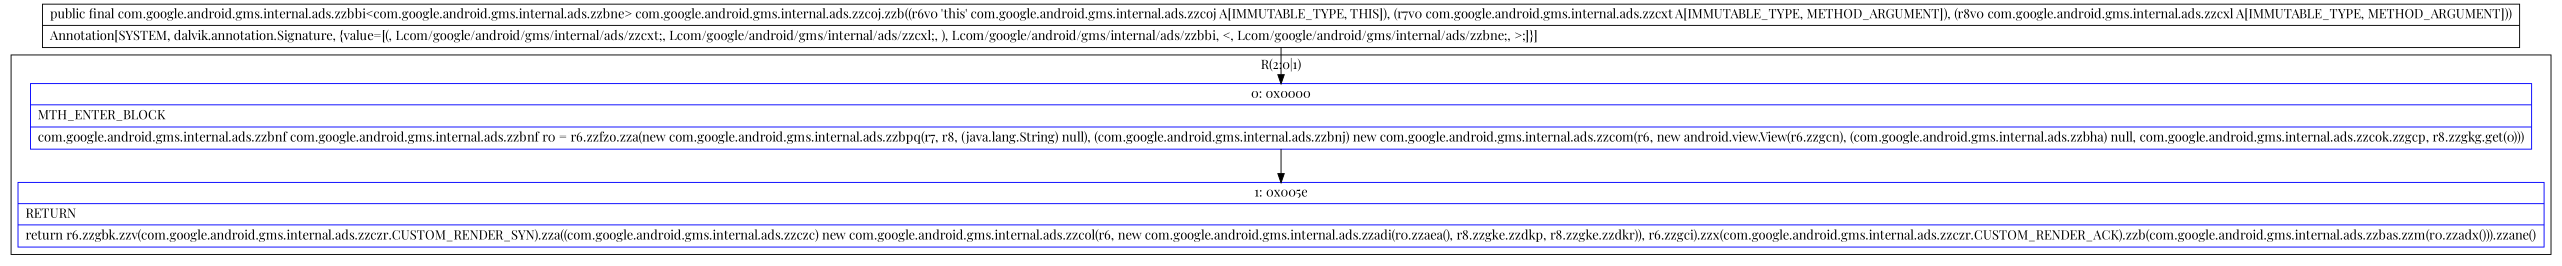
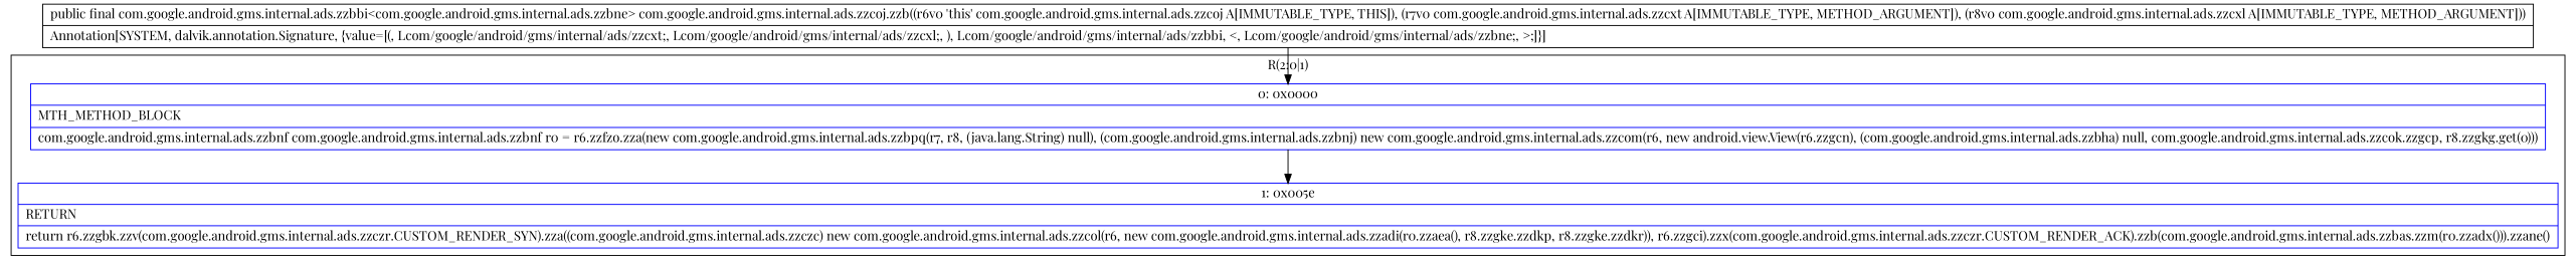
  digraph {
    fontname="Playfair Display"
    node [color=blue shape=record fontname="Playfair Display"]
    edge [fontname="Playfair Display"]
-   n1 [label="{0\:\ 0x0000|MTH_ENTER_BLOCK\l|com.google.android.gms.internal.ads.zzbnf com.google.android.gms.internal.ads.zzbnf r0 = r6.zzfzo.zza(new com.google.android.gms.internal.ads.zzbpq(r7, r8, (java.lang.String) null), (com.google.android.gms.internal.ads.zzbnj) new com.google.android.gms.internal.ads.zzcom(r6, new android.view.View(r6.zzgcn), (com.google.android.gms.internal.ads.zzbha) null, com.google.android.gms.internal.ads.zzcok.zzgcp, r8.zzgkg.get(0)))\l}"]
+   n1 [label="{0\:\ 0x0000|MTH_METHOD_BLOCK\l|com.google.android.gms.internal.ads.zzbnf com.google.android.gms.internal.ads.zzbnf r0 = r6.zzfzo.zza(new com.google.android.gms.internal.ads.zzbpq(r7, r8, (java.lang.String) null), (com.google.android.gms.internal.ads.zzbnj) new com.google.android.gms.internal.ads.zzcom(r6, new android.view.View(r6.zzgcn), (com.google.android.gms.internal.ads.zzbha) null, com.google.android.gms.internal.ads.zzcok.zzgcp, r8.zzgkg.get(0)))\l}"]
    n2 [label="{1\:\ 0x005e|RETURN\l|return r6.zzgbk.zzv(com.google.android.gms.internal.ads.zzczr.CUSTOM_RENDER_SYN).zza((com.google.android.gms.internal.ads.zzczc) new com.google.android.gms.internal.ads.zzcol(r6, new com.google.android.gms.internal.ads.zzadi(r0.zzaea(), r8.zzgke.zzdkp, r8.zzgke.zzdkr)), r6.zzgci).zzx(com.google.android.gms.internal.ads.zzczr.CUSTOM_RENDER_ACK).zzb(com.google.android.gms.internal.ads.zzbas.zzm(r0.zzadx())).zzane()\l}"]
    n3 [label="{public final com.google.android.gms.internal.ads.zzbbi\<com.google.android.gms.internal.ads.zzbne\> com.google.android.gms.internal.ads.zzcoj.zzb((r6v0 'this' com.google.android.gms.internal.ads.zzcoj A[IMMUTABLE_TYPE, THIS]), (r7v0 com.google.android.gms.internal.ads.zzcxt A[IMMUTABLE_TYPE, METHOD_ARGUMENT]), (r8v0 com.google.android.gms.internal.ads.zzcxl A[IMMUTABLE_TYPE, METHOD_ARGUMENT]))  | Annotation[SYSTEM, dalvik.annotation.Signature, \{value=[(, Lcom\/google\/android\/gms\/internal\/ads\/zzcxt;, Lcom\/google\/android\/gms\/internal\/ads\/zzcxl;, ), Lcom\/google\/android\/gms\/internal\/ads\/zzbbi, \<, Lcom\/google\/android\/gms\/internal\/ads\/zzbne;, \>;]\}]\l}" color=""]
    subgraph cluster_1 {
      label="R(2:0|1)"
      n1
      n2
    }
    n1 -> n2
    n3 -> n1
  }
